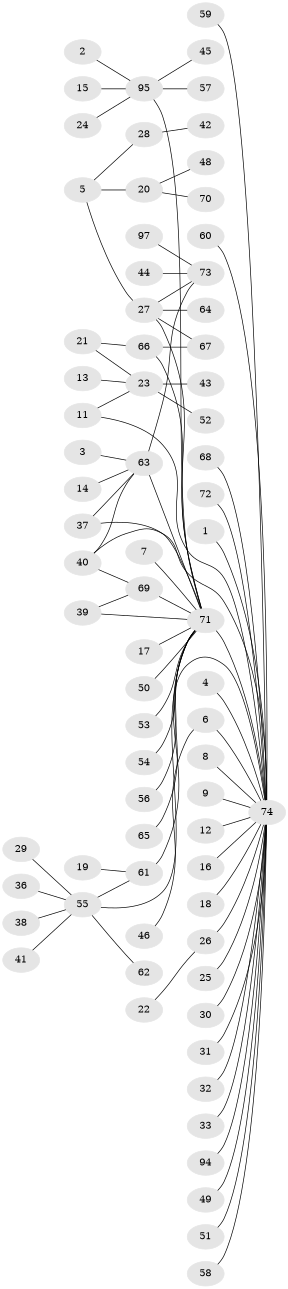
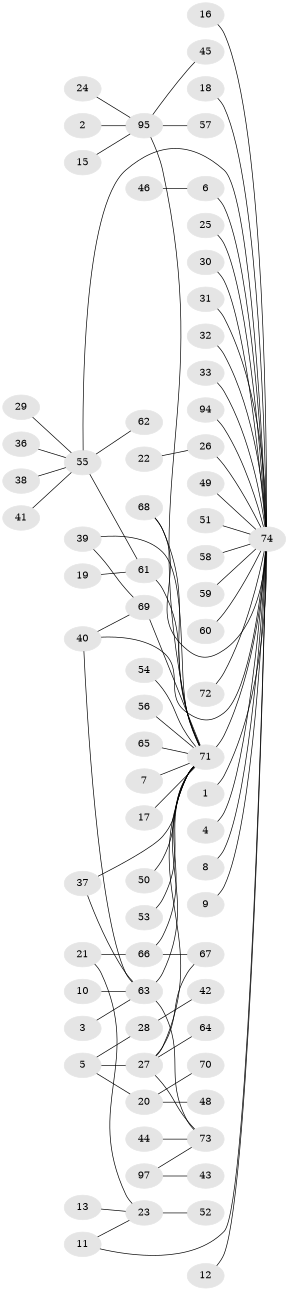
  graph {
    rankdir=LR
    node [color=gray90 style=filled]
    edge [weight=1.0]
    1
    74
    n3 [label=95]
    2
    71
    45
    57
    3
    63
    73
    4
    5
    20
    27
    28
    48
    70
    64
    67
    42
    6
    7
    8
    9
    11
    23
    43
    52
    12
    13
-   14
+   14 [label=10]
    15
    16
    17
    18
    19
    61
    55
    62
    21
    66
    22
    26
    24
    25
    29
    30
    31
    32
    33
    n51 [label=94]
    36
    37
    38
    39
    69
    40
    41
    44
    46
    n61 [label=97]
    49
    50
    51
    53
    54
    56
    58
    59
    60
    65
    68
    72
    1 -- 74
    n3 -- 71
    n3 -- 45
    n3 -- 57
    2 -- n3
    71 -- 74
    3 -- 63
    63 -- 71
    63 -- 73
    4 -- 74
    5 -- 20
    5 -- 27
    5 -- 28
    20 -- 48
    20 -- 70
    27 -- 71
    27 -- 73
    27 -- 64
    27 -- 67
    28 -- 42
    6 -- 74
    7 -- 71
    8 -- 74
    9 -- 74
    11 -- 74
    11 -- 23
-   23 -- 43
+   n61 -- 43
    23 -- 52
    12 -- 74
    13 -- 23
    14 -- 63
    15 -- n3
    16 -- 74
    17 -- 71
    18 -- 74
    19 -- 61
    61 -- 71
    55 -- 74
    55 -- 61 [weight=2.0]
    55 -- 62
    21 -- 23
    21 -- 66
    66 -- 71
    66 -- 67
    22 -- 26
    26 -- 74
    24 -- n3
    25 -- 74
    29 -- 55
    30 -- 74
    31 -- 74
    32 -- 74
    33 -- 74
    n51 -- 74
    36 -- 55
    37 -- 71
    37 -- 63
    38 -- 55
    39 -- 71
    39 -- 69
    69 -- 71
    40 -- 74
    40 -- 63
    40 -- 69
    41 -- 55
    44 -- 73
    46 -- 6
    n61 -- 73
    49 -- 74
    50 -- 71
    51 -- 74
    53 -- 71
    54 -- 71
    56 -- 71
    58 -- 74
    59 -- 74
    60 -- 74
    65 -- 71
    68 -- 74
+   68 -- 71
    72 -- 74
  }
